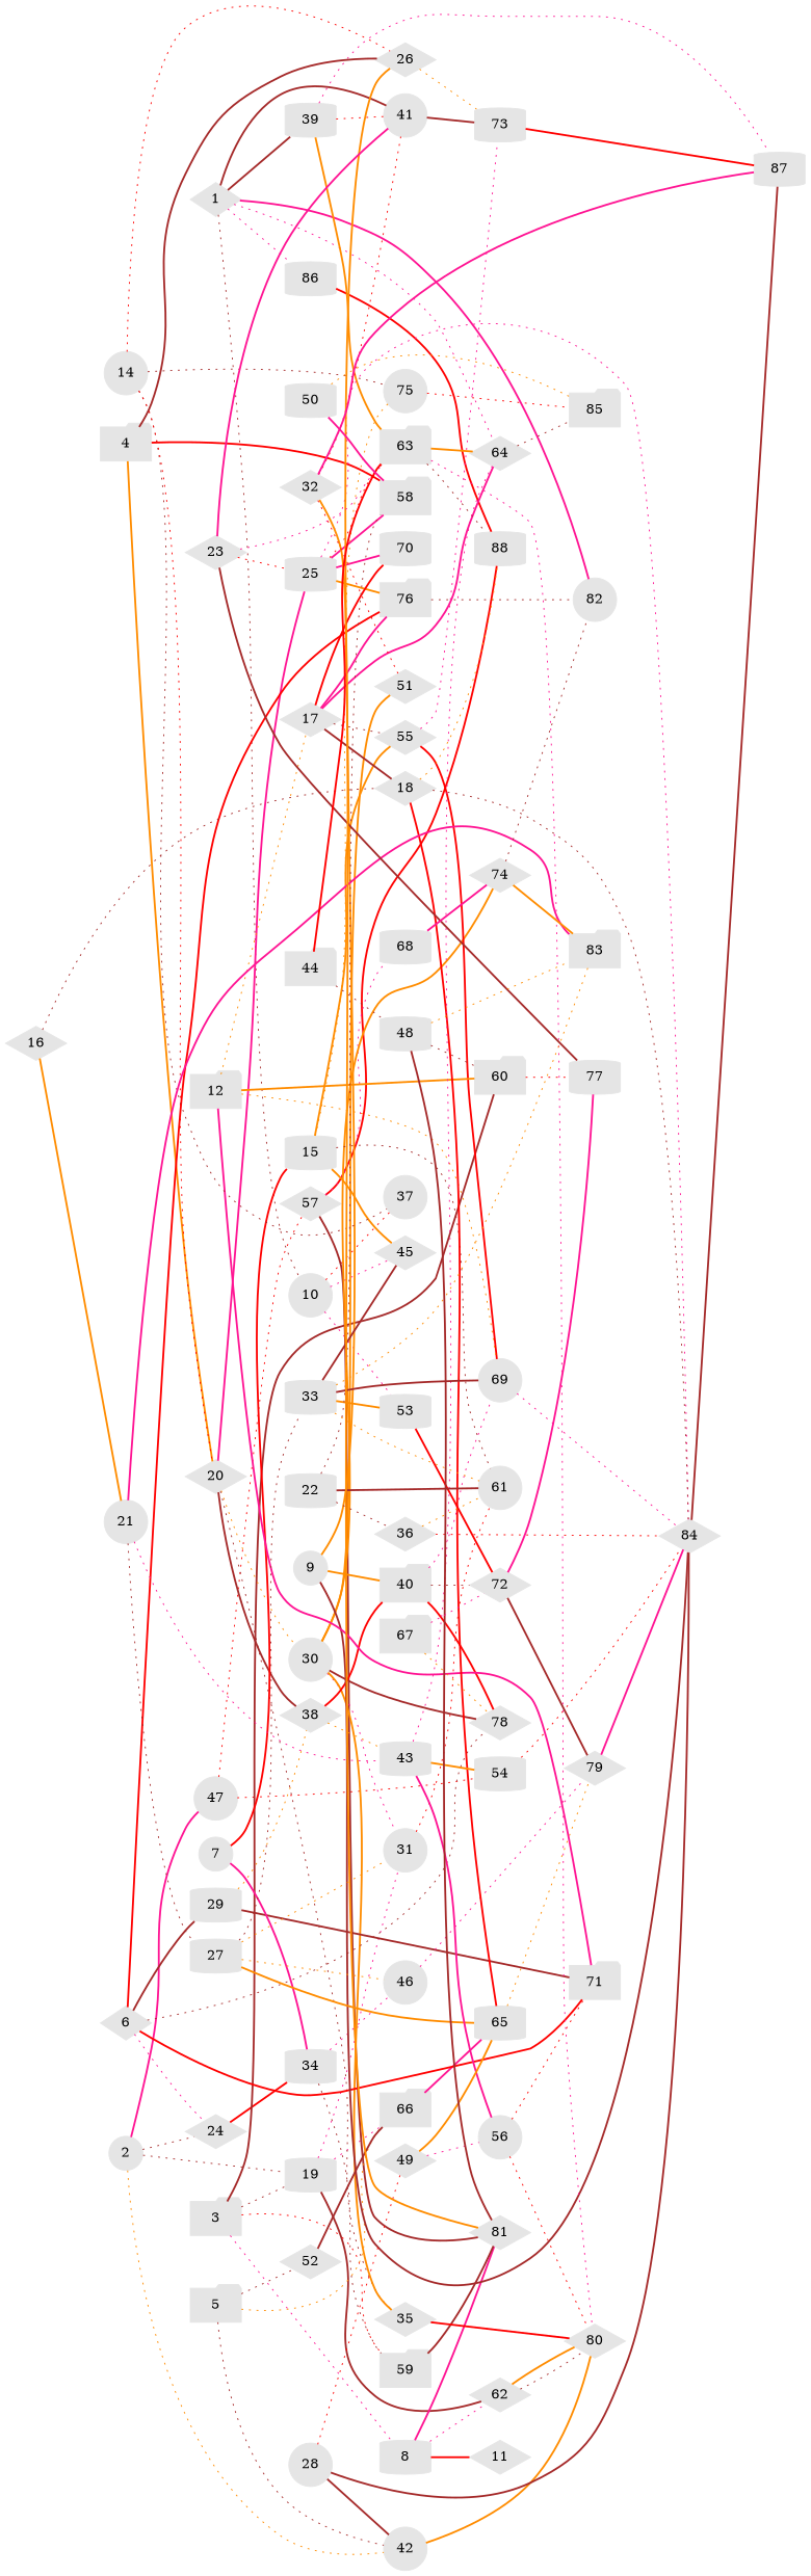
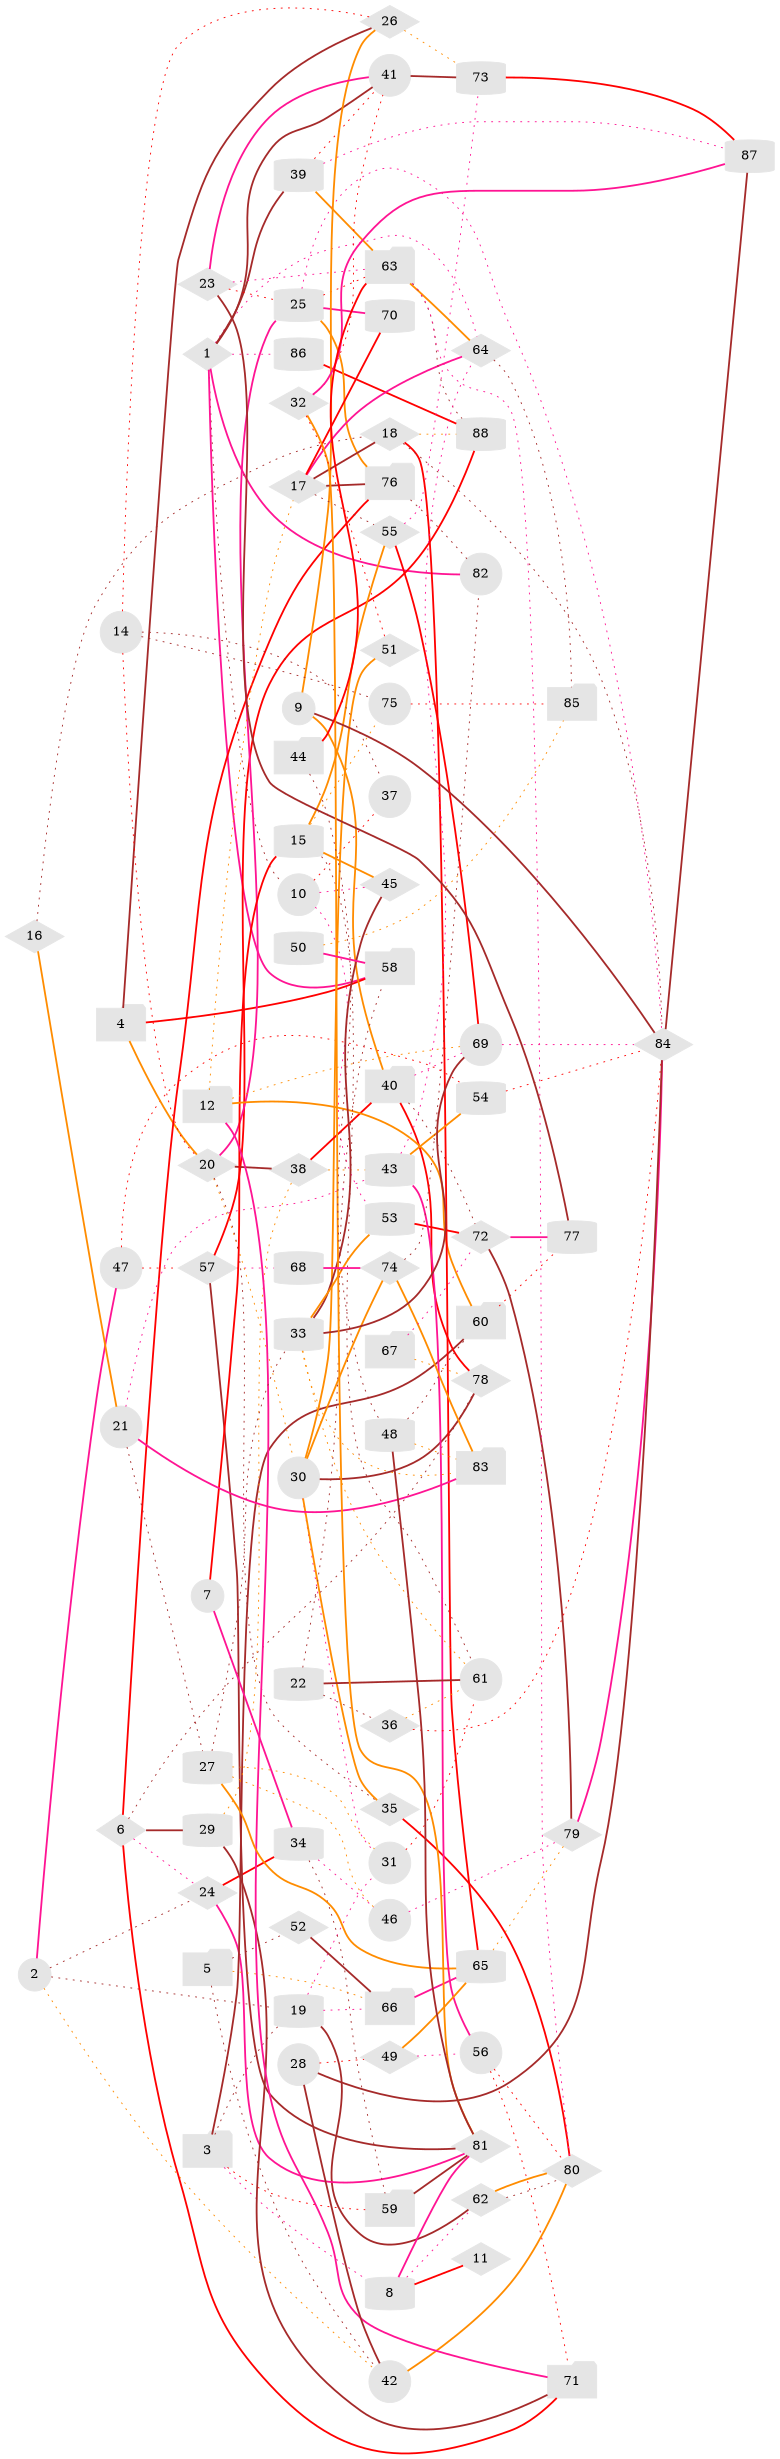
  graph {
    rankdir=LR
    node [color=gray90 shape=diamond style=filled]
    edge [color=brown style=dotted]
    10 [shape=circle]
    1
    41 [shape=circle]
    58 [shape=folder]
    64
    82 [shape=circle]
    86 [shape=cylinder]
    39 [shape=cylinder]
    37 [shape=circle]
    45
    53 [shape=cylinder]
    73 [shape=cylinder]
    85 [shape=folder]
    88 [shape=cylinder]
    2 [shape=circle]
    19 [shape=cylinder]
    24
    42 [shape=circle]
    47 [shape=circle]
    66 [shape=folder]
    62
    31 [shape=circle]
    34 [shape=cylinder]
    81
    80
    54 [shape=cylinder]
    57
    3 [shape=folder]
    8 [shape=cylinder]
    59 [shape=folder]
    60 [shape=folder]
    11
    77 [shape=cylinder]
    4 [shape=folder]
    20
    26
    25 [shape=cylinder]
    30 [shape=circle]
    35
    38
    5 [shape=folder]
    52
    65 [shape=cylinder]
    6
    29 [shape=cylinder]
    71 [shape=folder]
    76 [shape=folder]
    78
    7 [shape=circle]
    15 [shape=cylinder]
    75 [shape=circle]
    55
    61 [shape=circle]
    46 [shape=circle]
    9 [shape=circle]
    40 [shape=folder]
    84
    69 [shape=circle]
    72
    87 [shape=cylinder]
    12 [shape=folder]
    17
    18
    70 [shape=cylinder]
    14 [shape=circle]
    63 [shape=folder]
    16
    21 [shape=circle]
    27 [shape=cylinder]
    43 [shape=cylinder]
    83 [shape=folder]
    79
    51
    74
    33 [shape=cylinder]
    56 [shape=circle]
    22 [shape=cylinder]
    36
    23
    28 [shape=circle]
    49
    32
    44 [shape=folder]
    48 [shape=cylinder]
    68 [shape=cylinder]
    50 [shape=cylinder]
    67 [shape=folder]
    10 -- 37 [color=red]
    10 -- 45 [color=deeppink]
    10 -- 53 [color=deeppink]
    1 -- 10
    1 -- 41 [style=bold]
-   25 -- 58 [color=deeppink style=bold]
+   1 -- 58 [color=deeppink style=bold]
    1 -- 64 [color=deeppink]
    1 -- 82 [color=deeppink style=bold]
    1 -- 86 [color=deeppink]
    1 -- 39 [style=bold]
    41 -- 73 [style=bold]
    64 -- 85
    86 -- 88 [color=red style=bold]
    39 -- 41 [color=red]
    39 -- 87 [color=deeppink]
    39 -- 63 [color=darkorange style=bold]
    53 -- 72 [color=red style=bold]
    73 -- 87 [color=red style=bold]
    2 -- 19
    2 -- 24
    2 -- 42 [color=darkorange]
    2 -- 47 [color=deeppink style=bold]
    19 -- 66 [color=deeppink]
    19 -- 62 [style=bold]
    19 -- 31 [color=deeppink]
    24 -- 34 [color=red style=bold]
+   24 -- 81 [color=deeppink style=bold]
    42 -- 80 [color=darkorange style=bold]
    47 -- 54 [color=red]
    47 -- 57 [color=red]
    66 -- 65 [color=deeppink style=bold]
    62 -- 80
    62 -- 80 [color=darkorange style=bold]
    31 -- 61 [color=red]
    34 -- 59
    34 -- 46 [color=deeppink]
    54 -- 84 [color=red]
    57 -- 88 [color=red style=bold]
    57 -- 81 [style=bold]
    57 -- 68 [color=deeppink]
    3 -- 19
    3 -- 8 [color=deeppink]
    3 -- 59 [color=red]
    3 -- 60 [style=bold]
    8 -- 62 [color=deeppink]
    8 -- 81 [color=deeppink style=bold]
    8 -- 11 [color=red style=bold]
    59 -- 81 [style=bold]
    60 -- 77 [color=red]
    4 -- 58 [color=red style=bold]
    4 -- 20 [color=darkorange style=bold]
    4 -- 26 [style=bold]
    20 -- 25 [color=deeppink style=bold]
    20 -- 30 [color=darkorange]
    20 -- 35
    20 -- 38 [style=bold]
    26 -- 73 [color=darkorange]
    25 -- 76 [color=darkorange style=bold]
    25 -- 84 [color=deeppink]
    25 -- 70 [color=deeppink style=bold]
    25 -- 63 [color=red]
    30 -- 31 [color=deeppink]
    30 -- 35 [color=darkorange style=bold]
    30 -- 78 [style=bold]
    30 -- 51 [color=darkorange style=bold]
    30 -- 74 [color=darkorange style=bold]
    35 -- 80 [color=red style=bold]
    38 -- 40 [color=red style=bold]
    38 -- 43 [color=darkorange]
    5 -- 42
    5 -- 66 [color=darkorange]
    5 -- 52
    52 -- 66 [style=bold]
    65 -- 79 [color=darkorange]
    6 -- 24 [color=deeppink]
    6 -- 29 [style=bold]
    6 -- 71 [color=red style=bold]
    6 -- 76 [color=red style=bold]
    6 -- 78
    29 -- 38 [color=darkorange]
    29 -- 71 [style=bold]
    76 -- 82
    7 -- 34 [color=deeppink style=bold]
    7 -- 15 [color=red style=bold]
    15 -- 45 [color=darkorange style=bold]
    15 -- 75 [color=darkorange]
    15 -- 55 [color=darkorange style=bold]
    15 -- 61
    75 -- 85 [color=red]
    55 -- 73 [color=deeppink]
    55 -- 69 [color=red style=bold]
    46 -- 79 [color=deeppink]
    9 -- 26 [color=darkorange style=bold]
    9 -- 40 [color=darkorange style=bold]
    9 -- 84 [style=bold]
    40 -- 78 [color=red style=bold]
    40 -- 69 [color=deeppink]
    40 -- 72
    84 -- 87 [style=bold]
    69 -- 84 [color=deeppink]
    72 -- 77 [color=deeppink style=bold]
    72 -- 79 [style=bold]
    12 -- 60 [color=darkorange style=bold]
    12 -- 71 [color=deeppink style=bold]
    12 -- 69 [color=darkorange]
    12 -- 17 [color=darkorange]
    17 -- 64 [color=deeppink style=bold]
-   17 -- 76 [color=deeppink style=bold]
+   17 -- 76 [style=bold]
    17 -- 55
    17 -- 18 [style=bold]
    17 -- 70 [color=red style=bold]
    18 -- 88 [color=darkorange]
    18 -- 65 [color=red style=bold]
    18 -- 84
    14 -- 37
    14 -- 20 [color=red]
    14 -- 26 [color=red]
    14 -- 75
    63 -- 64 [color=darkorange style=bold]
    63 -- 88
    63 -- 80 [color=deeppink]
    16 -- 18
    16 -- 21 [color=darkorange style=bold]
    21 -- 27
    21 -- 43 [color=deeppink]
    21 -- 83 [color=deeppink style=bold]
    27 -- 31 [color=darkorange]
    27 -- 65 [color=darkorange style=bold]
    27 -- 46 [color=darkorange]
    27 -- 33
    43 -- 64 [color=deeppink]
    43 -- 54 [color=darkorange style=bold]
    43 -- 56 [color=deeppink style=bold]
    79 -- 84 [color=deeppink style=bold]
    74 -- 82
    74 -- 83 [color=darkorange style=bold]
    33 -- 45 [style=bold]
    33 -- 53 [color=darkorange style=bold]
    33 -- 61 [color=darkorange]
    33 -- 69 [style=bold]
    33 -- 83 [color=darkorange]
    56 -- 80 [color=red]
    56 -- 71 [color=red]
    22 -- 58
    22 -- 61 [style=bold]
    22 -- 36
    36 -- 61 [color=darkorange]
    36 -- 84 [color=red]
    23 -- 41 [color=deeppink style=bold]
    23 -- 77 [style=bold]
    23 -- 25 [color=red]
    23 -- 63 [color=deeppink]
    28 -- 42 [style=bold]
    28 -- 84 [style=bold]
    28 -- 49 [color=red]
    49 -- 65 [color=darkorange style=bold]
    49 -- 56 [color=deeppink]
    32 -- 41 [color=red]
    32 -- 81 [color=darkorange style=bold]
    32 -- 87 [color=deeppink style=bold]
    32 -- 51 [color=red]
    44 -- 63 [color=red style=bold]
    44 -- 48
    48 -- 81 [style=bold]
    48 -- 60
    48 -- 83 [color=darkorange]
    68 -- 74 [color=deeppink style=bold]
    50 -- 58 [color=deeppink style=bold]
    50 -- 85 [color=darkorange]
    67 -- 78 [color=darkorange]
    67 -- 72 [color=deeppink]
  }
